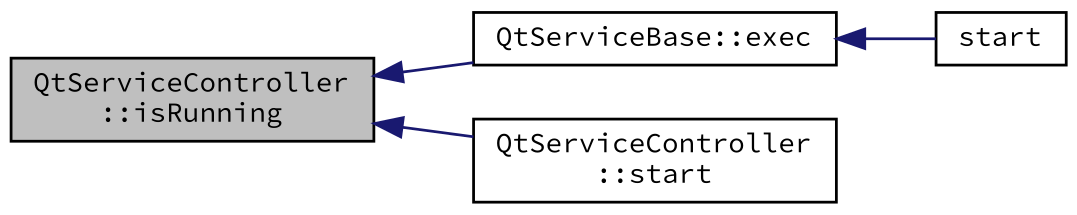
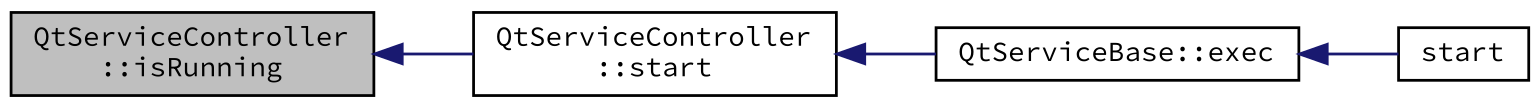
  digraph {
    fontname="Source Code Pro"
    rankdir=LR
    node [color=black fillcolor=white fontname="Source Code Pro" fontsize=10 shape=record style=filled]
    edge [color=midnightblue dir=back fontname="Source Code Pro" fontsize=10 labelfontname=Helvetica labelfontsize=10 style=solid]
    n1 [fillcolor=grey75 fontcolor=black height=0.2 label="QtServiceController\l::isRunning" width=0.4]
    n2 [height=0.2 label="QtServiceBase::exec" width=0.4]
    n3 [height=0.2 label="QtServiceController\l::start" width=0.4]
    n4 [height=0.2 label=start width=0.4]
-   n1 -> n2
+   n3 -> n2
    n1 -> n3
    n2 -> n4
  }
